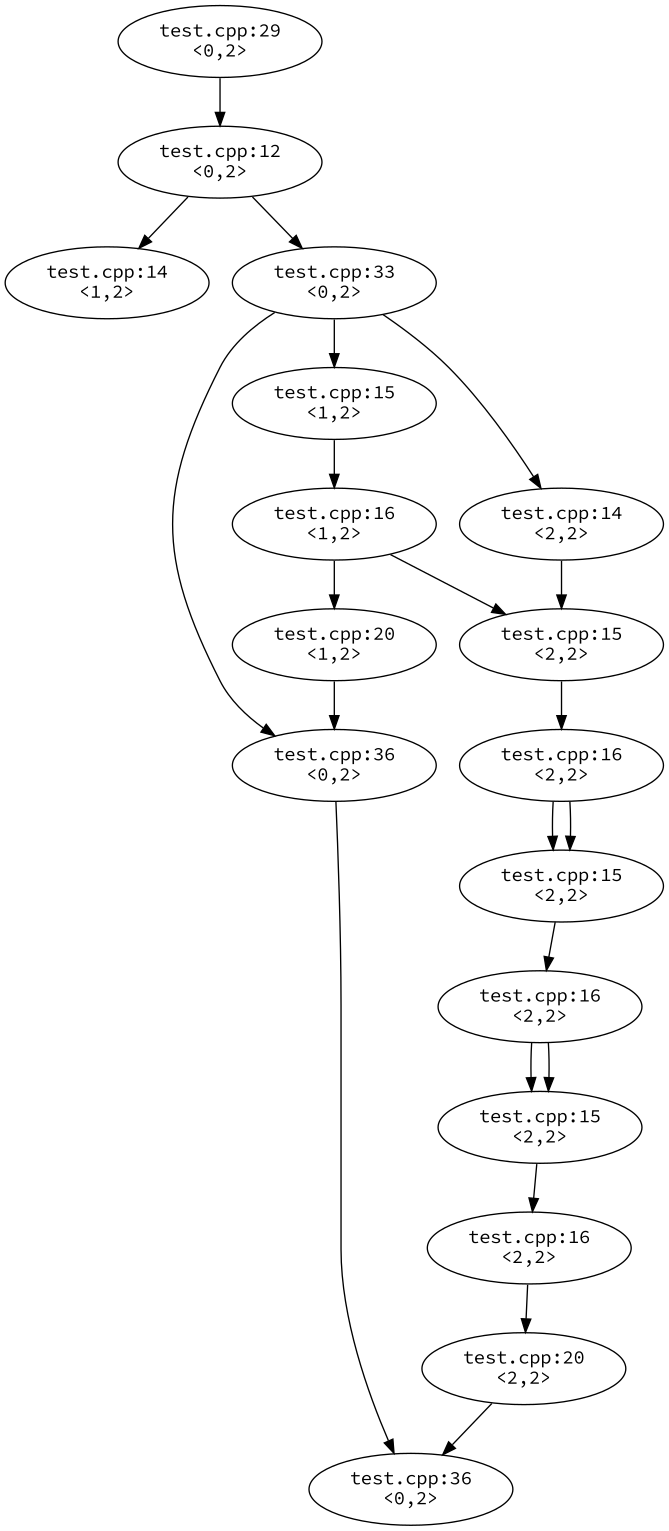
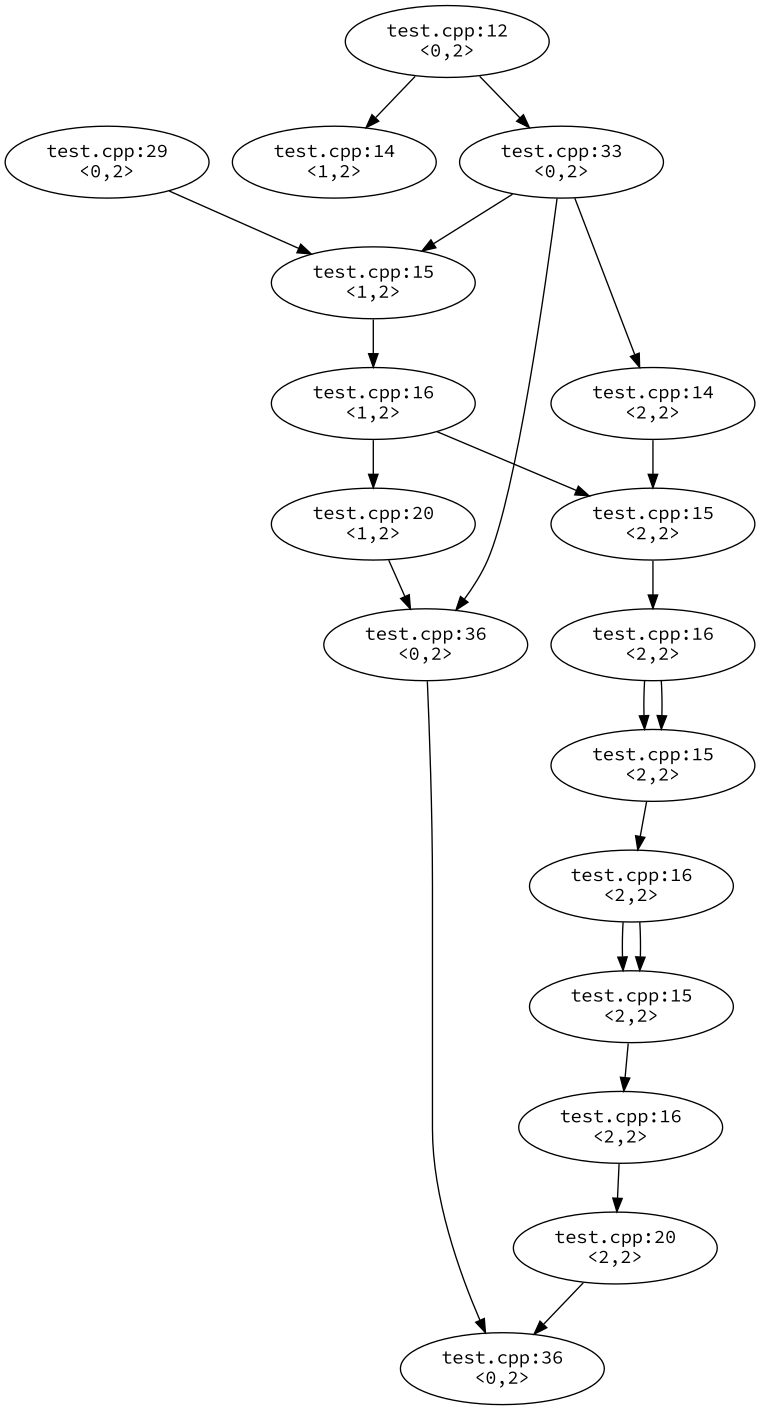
  digraph {
    fontname="Source Code Pro"
    node [fontname="Source Code Pro"]
    edge [fontname="Source Code Pro"]
    n1 [label="test.cpp:29\n<0,2>"]
    n2 [label="test.cpp:12\n<0,2>"]
    n3 [label="test.cpp:14\n<1,2>"]
    n4 [label="test.cpp:33\n<0,2>"]
    n5 [label="test.cpp:15\n<1,2>"]
    n6 [label="test.cpp:14\n<2,2>"]
    n7 [label="test.cpp:36\n<0,2>"]
    n8 [label="test.cpp:16\n<1,2>"]
    n9 [label="test.cpp:15\n<2,2>"]
    n10 [label="test.cpp:36\n<0,2>"]
    n11 [label="test.cpp:16\n<2,2>"]
    n12 [label="test.cpp:20\n<1,2>"]
    n13 [label="test.cpp:15\n<2,2>"]
    n14 [label="test.cpp:16\n<2,2>"]
    n15 [label="test.cpp:15\n<2,2>"]
    n16 [label="test.cpp:16\n<2,2>"]
    n17 [label="test.cpp:20\n<2,2>"]
-   n1 -> n2
+   n1 -> n5
    n2 -> n3
    n2 -> n4
    n4 -> n5
    n4 -> n6
    n4 -> n7
    n5 -> n8
    n6 -> n9
    n7 -> n10
    n8 -> n9
    n8 -> n12
    n9 -> n11
    n11 -> n13
    n11 -> n13
    n12 -> n7
    n13 -> n14
    n14 -> n15
    n14 -> n15
    n15 -> n16
    n16 -> n17
    n17 -> n10
  }
